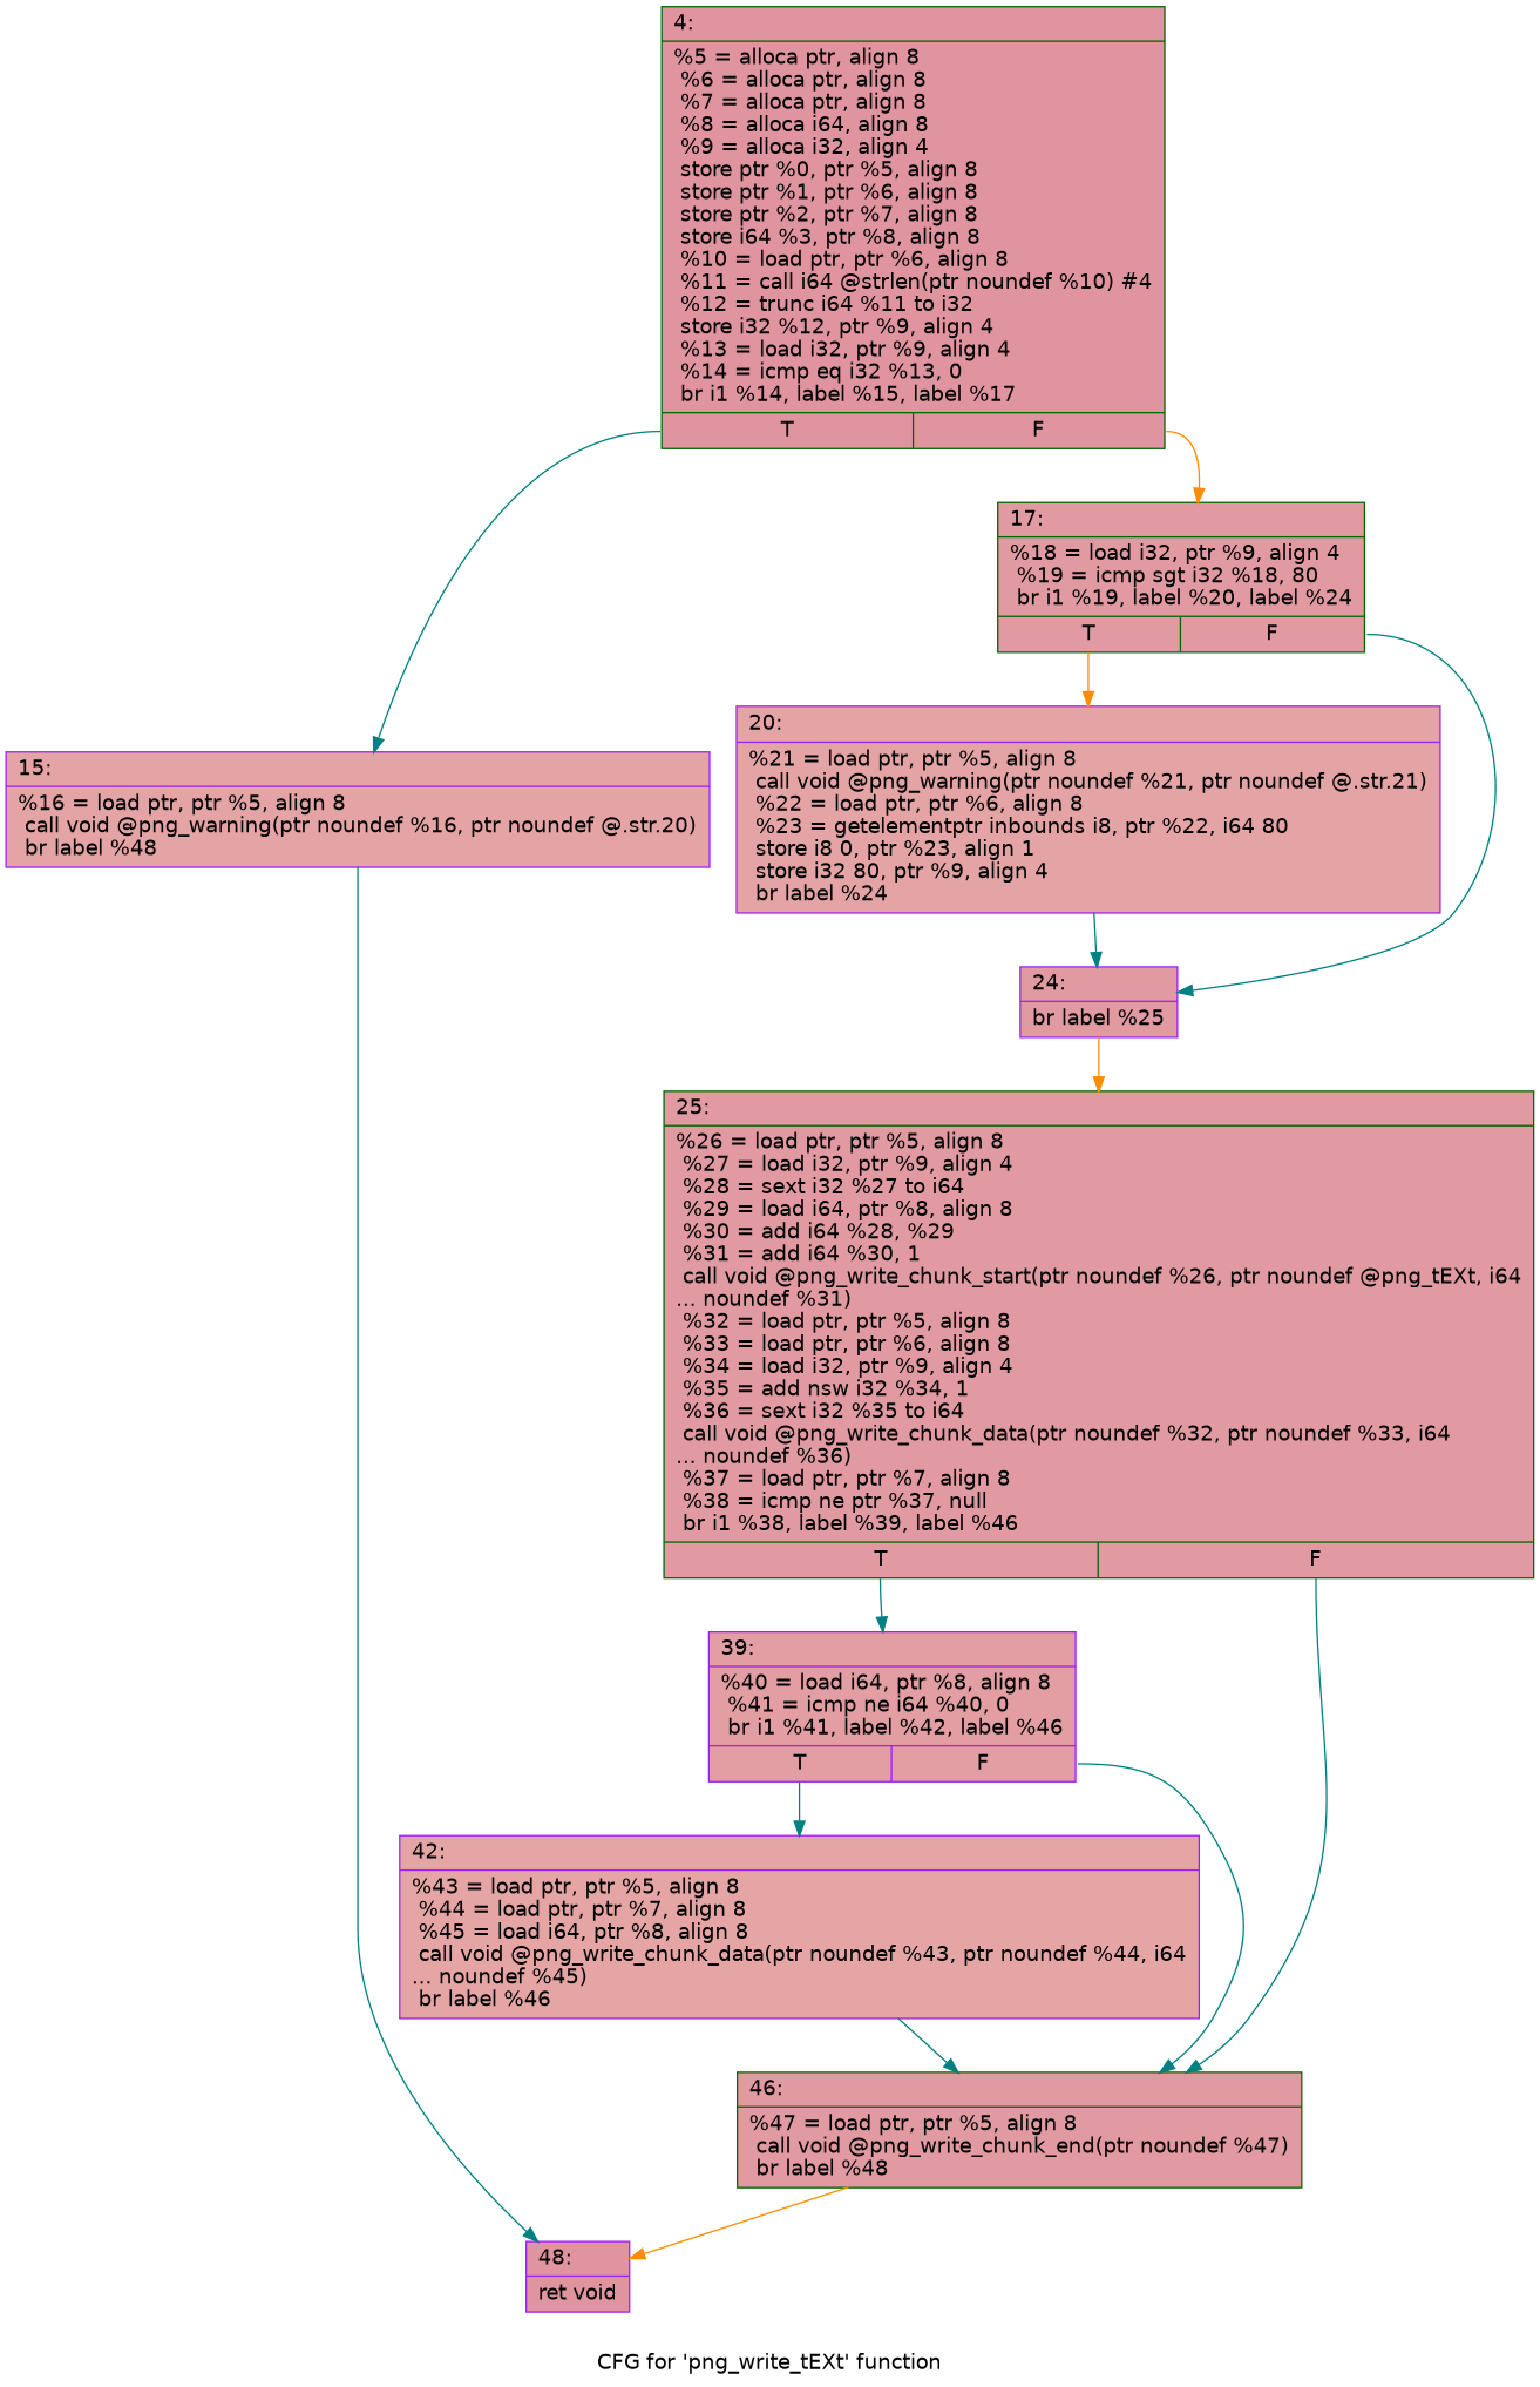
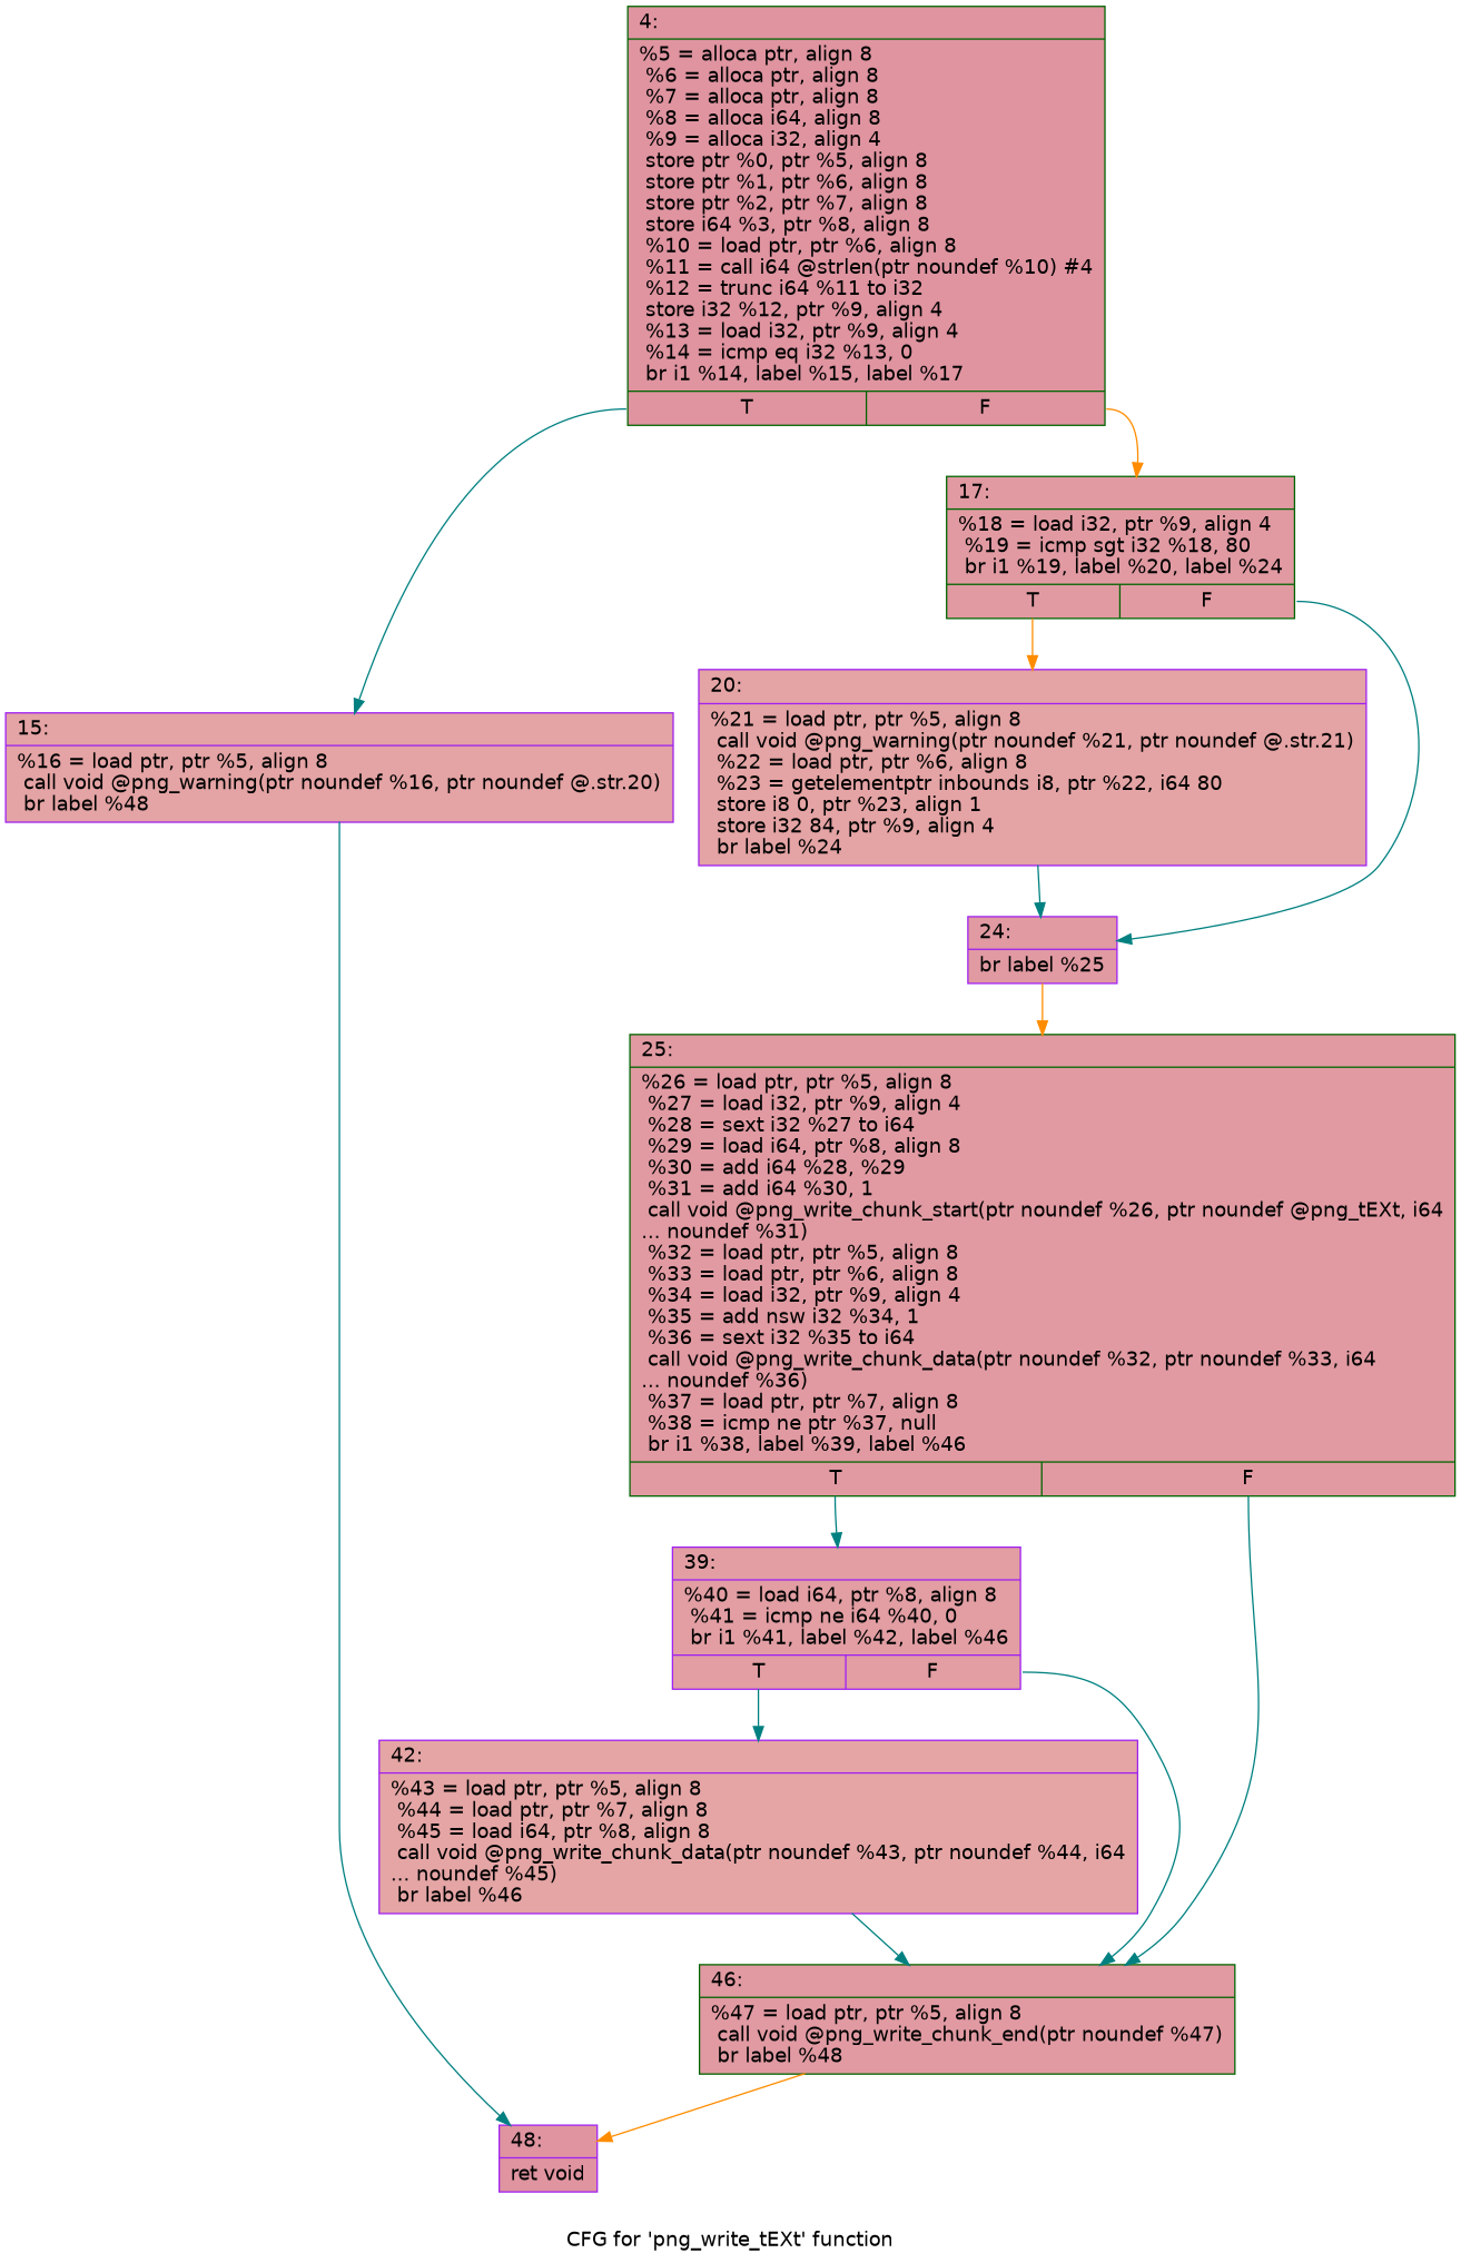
  digraph {
    label="CFG for 'png_write_tEXt' function"
    fontname="DejaVu Sans"
    node [color=purple fillcolor="#bb1b2c70" fontname="DejaVu Sans" shape=record style=filled]
    edge [color=teal fontname="DejaVu Sans"]
    n1 [color=darkgreen fillcolor="#b70d2870" label="{4:\l|  %5 = alloca ptr, align 8\l  %6 = alloca ptr, align 8\l  %7 = alloca ptr, align 8\l  %8 = alloca i64, align 8\l  %9 = alloca i32, align 4\l  store ptr %0, ptr %5, align 8\l  store ptr %1, ptr %6, align 8\l  store ptr %2, ptr %7, align 8\l  store i64 %3, ptr %8, align 8\l  %10 = load ptr, ptr %6, align 8\l  %11 = call i64 @strlen(ptr noundef %10) #4\l  %12 = trunc i64 %11 to i32\l  store i32 %12, ptr %9, align 4\l  %13 = load i32, ptr %9, align 4\l  %14 = icmp eq i32 %13, 0\l  br i1 %14, label %15, label %17\l|{<s0>T|<s1>F}}"]
    n2 [fillcolor="#c32e3170" label="{15:\l|  %16 = load ptr, ptr %5, align 8\l  call void @png_warning(ptr noundef %16, ptr noundef @.str.20)\l  br label %48\l}"]
    n3 [color=darkgreen label="{17:\l|  %18 = load i32, ptr %9, align 4\l  %19 = icmp sgt i32 %18, 80\l  br i1 %19, label %20, label %24\l|{<s0>T|<s1>F}}"]
    n4 [fillcolor="#b70d2870" label="{48:\l|  ret void\l}"]
-   n5 [fillcolor="#c32e3170" label="{20:\l|  %21 = load ptr, ptr %5, align 8\l  call void @png_warning(ptr noundef %21, ptr noundef @.str.21)\l  %22 = load ptr, ptr %6, align 8\l  %23 = getelementptr inbounds i8, ptr %22, i64 80\l  store i8 0, ptr %23, align 1\l  store i32 80, ptr %9, align 4\l  br label %24\l}"]
+   n5 [fillcolor="#c32e3170" label="{20:\l|  %21 = load ptr, ptr %5, align 8\l  call void @png_warning(ptr noundef %21, ptr noundef @.str.21)\l  %22 = load ptr, ptr %6, align 8\l  %23 = getelementptr inbounds i8, ptr %22, i64 80\l  store i8 0, ptr %23, align 1\l  store i32 84, ptr %9, align 4\l  br label %24\l}"]
    n6 [label="{24:\l|  br label %25\l}"]
    n7 [color=darkgreen label="{25:\l|  %26 = load ptr, ptr %5, align 8\l  %27 = load i32, ptr %9, align 4\l  %28 = sext i32 %27 to i64\l  %29 = load i64, ptr %8, align 8\l  %30 = add i64 %28, %29\l  %31 = add i64 %30, 1\l  call void @png_write_chunk_start(ptr noundef %26, ptr noundef @png_tEXt, i64\l... noundef %31)\l  %32 = load ptr, ptr %5, align 8\l  %33 = load ptr, ptr %6, align 8\l  %34 = load i32, ptr %9, align 4\l  %35 = add nsw i32 %34, 1\l  %36 = sext i32 %35 to i64\l  call void @png_write_chunk_data(ptr noundef %32, ptr noundef %33, i64\l... noundef %36)\l  %37 = load ptr, ptr %7, align 8\l  %38 = icmp ne ptr %37, null\l  br i1 %38, label %39, label %46\l|{<s0>T|<s1>F}}"]
    n8 [fillcolor="#be242e70" label="{39:\l|  %40 = load i64, ptr %8, align 8\l  %41 = icmp ne i64 %40, 0\l  br i1 %41, label %42, label %46\l|{<s0>T|<s1>F}}"]
    n9 [color=darkgreen label="{46:\l|  %47 = load ptr, ptr %5, align 8\l  call void @png_write_chunk_end(ptr noundef %47)\l  br label %48\l}"]
    n10 [fillcolor="#c5333470" label="{42:\l|  %43 = load ptr, ptr %5, align 8\l  %44 = load ptr, ptr %7, align 8\l  %45 = load i64, ptr %8, align 8\l  call void @png_write_chunk_data(ptr noundef %43, ptr noundef %44, i64\l... noundef %45)\l  br label %46\l}"]
    n1 -> n2 [tailport=s0]
    n1 -> n3 [tailport=s1 color=darkorange]
    n2 -> n4
    n3 -> n5 [tailport=s0 color=darkorange]
    n3 -> n6 [tailport=s1]
    n5 -> n6
    n6 -> n7 [color=darkorange]
    n7 -> n8 [tailport=s0]
    n7 -> n9 [tailport=s1]
    n8 -> n9 [tailport=s1]
    n8 -> n10 [tailport=s0]
    n9 -> n4 [color=darkorange]
    n10 -> n9
  }
